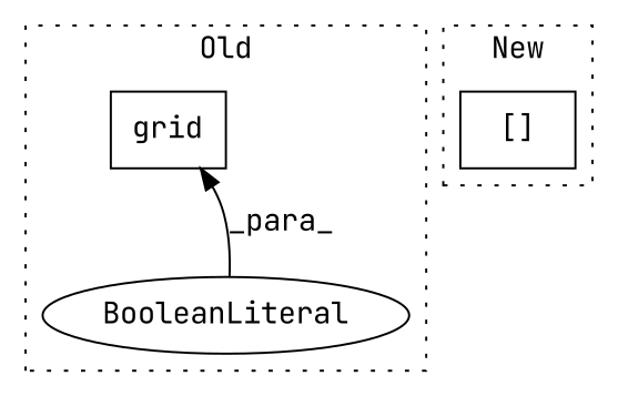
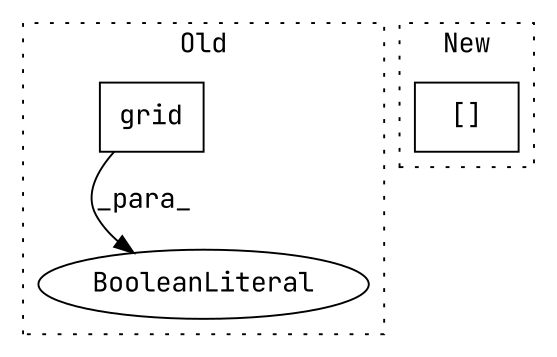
  digraph {
    fontname="JetBrains Mono"
    node [shape=box fontname="JetBrains Mono"]
    n1 [a=32 l="5,1" label=grid s="312,323"]
    n2 [a=9 l=4 label=BooleanLiteral s=317 shape=ellipse]
    n3 [a=2 l="2,1" label="[]" s="320,323"]
    subgraph cluster_1 {
      label=Old
      style=dotted
      n1
      n2
    }
    subgraph cluster_2 {
      label=New
      style=dotted
      n3
    }
-   n2 -> n1 [label=_para_ fontname="JetBrains Mono"]
+   n1 -> n2 [label=_para_ fontname="JetBrains Mono"]
  }
